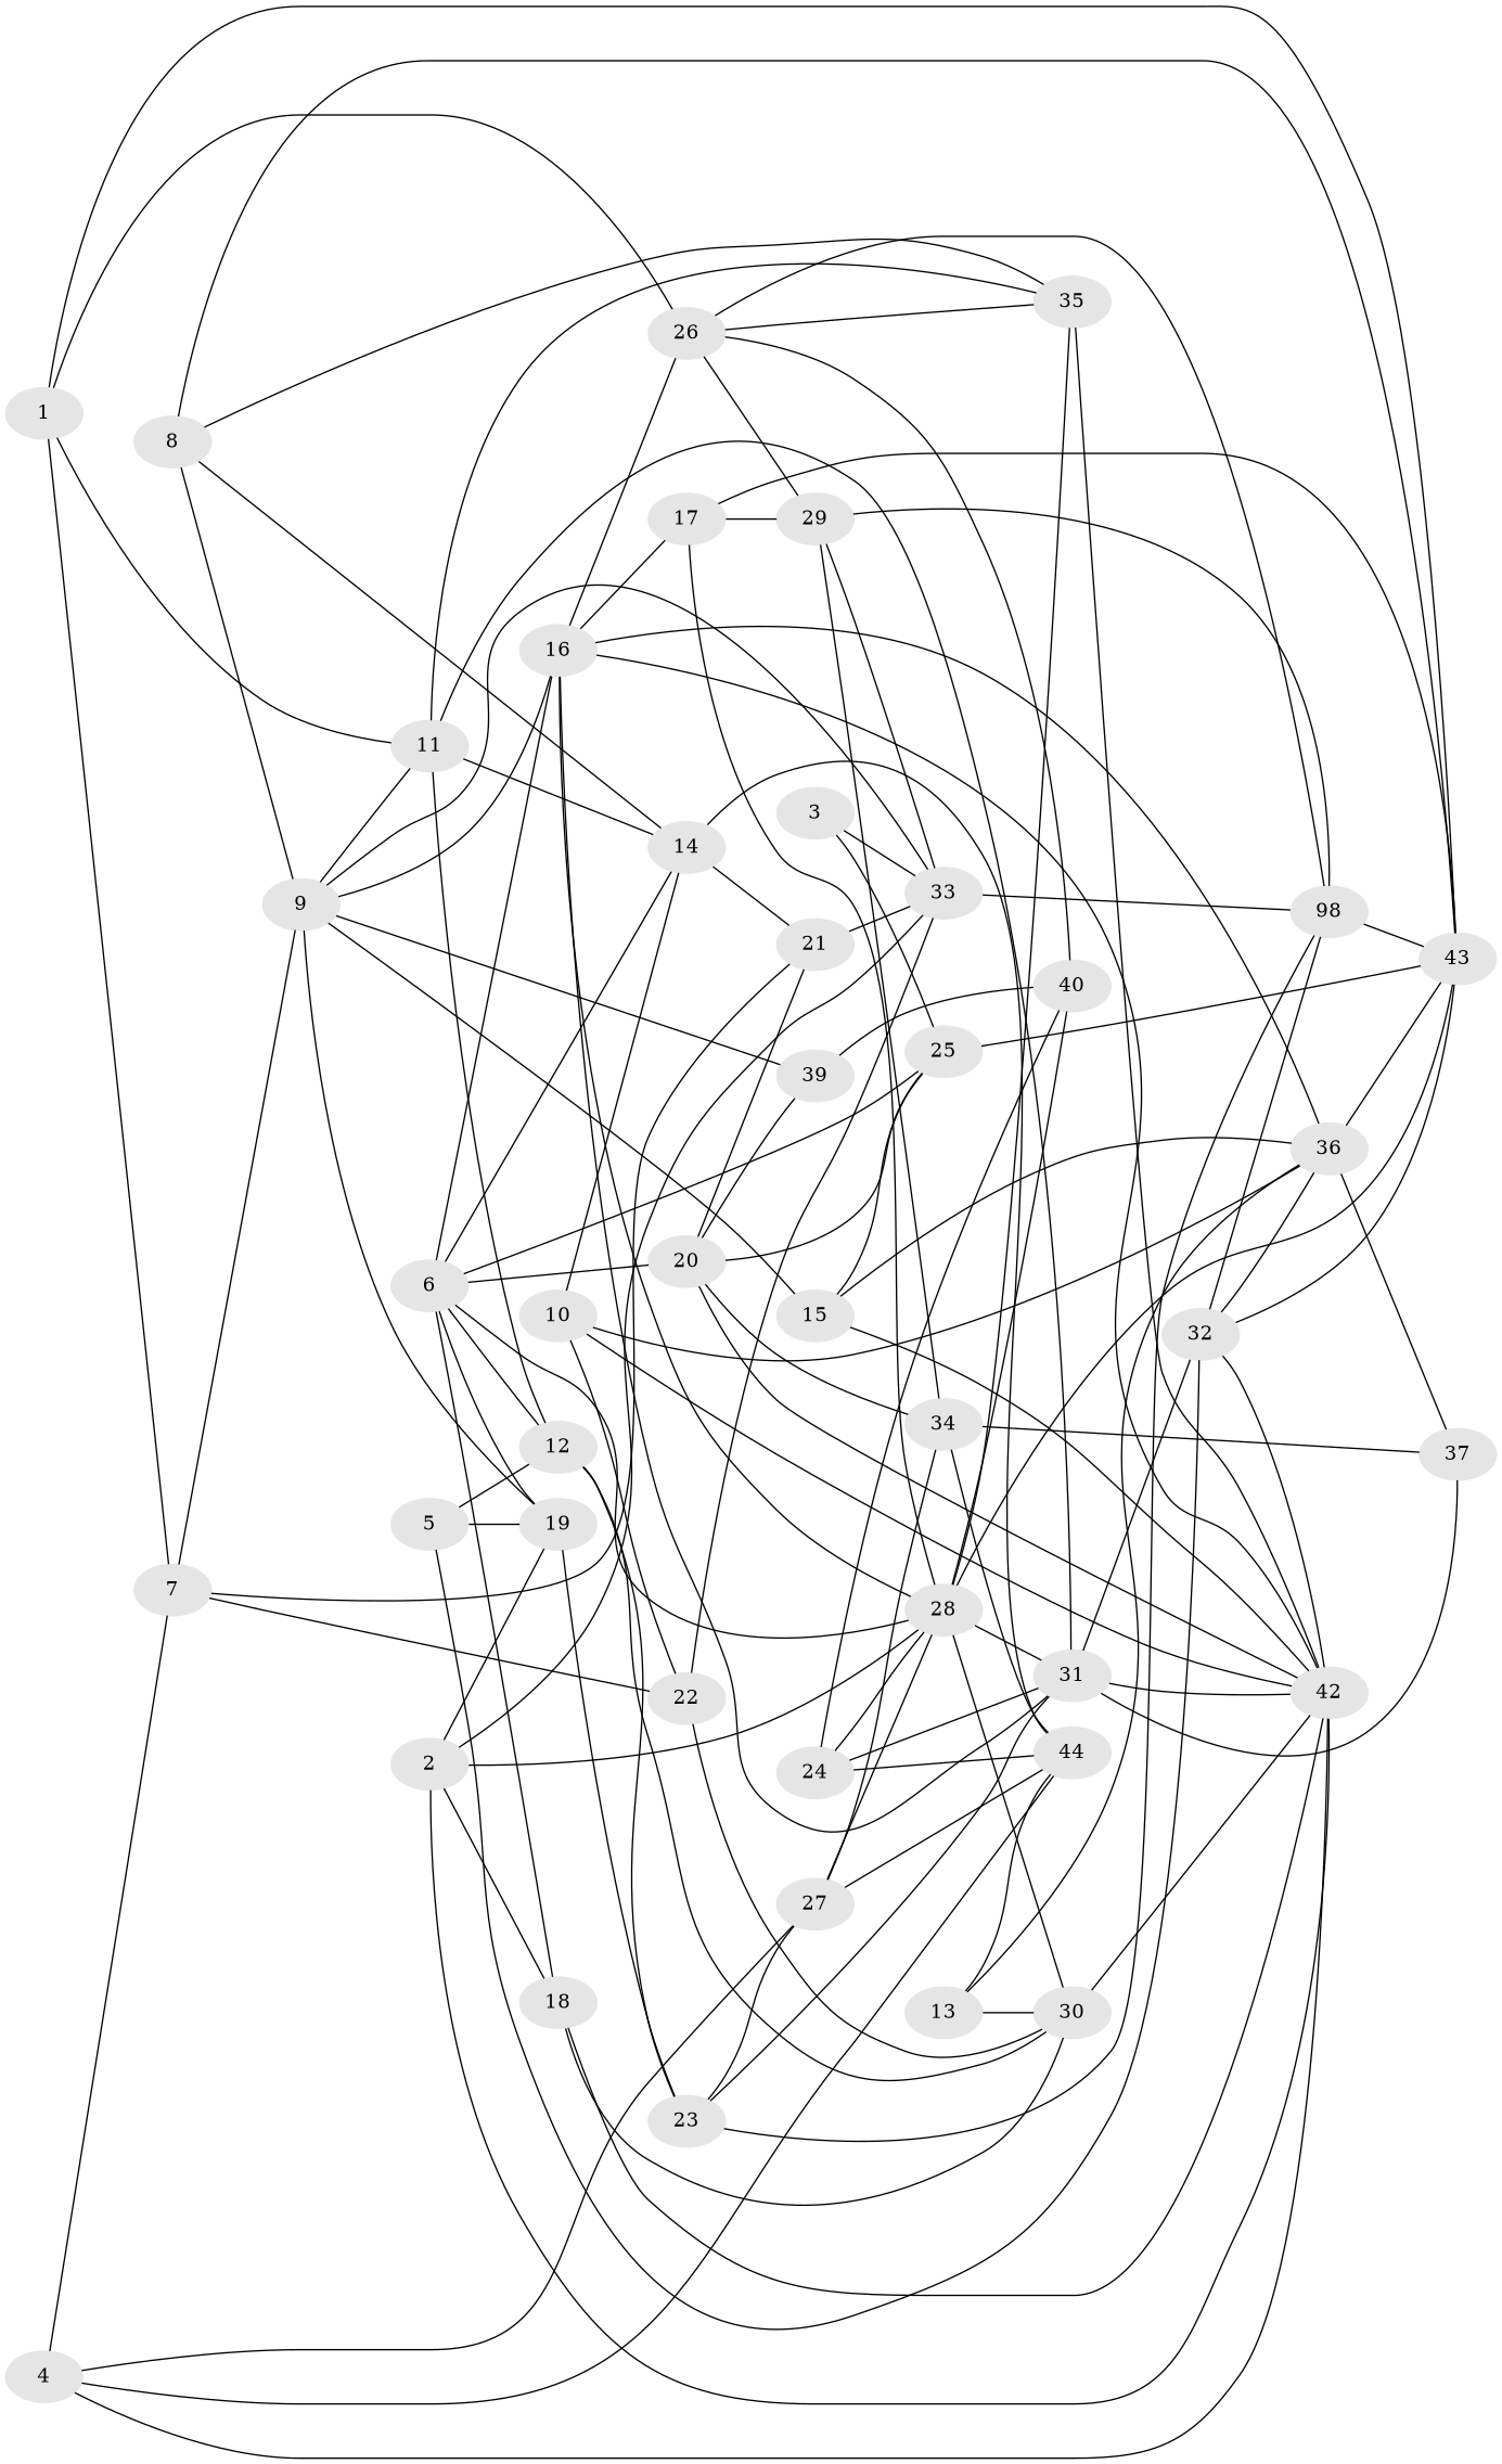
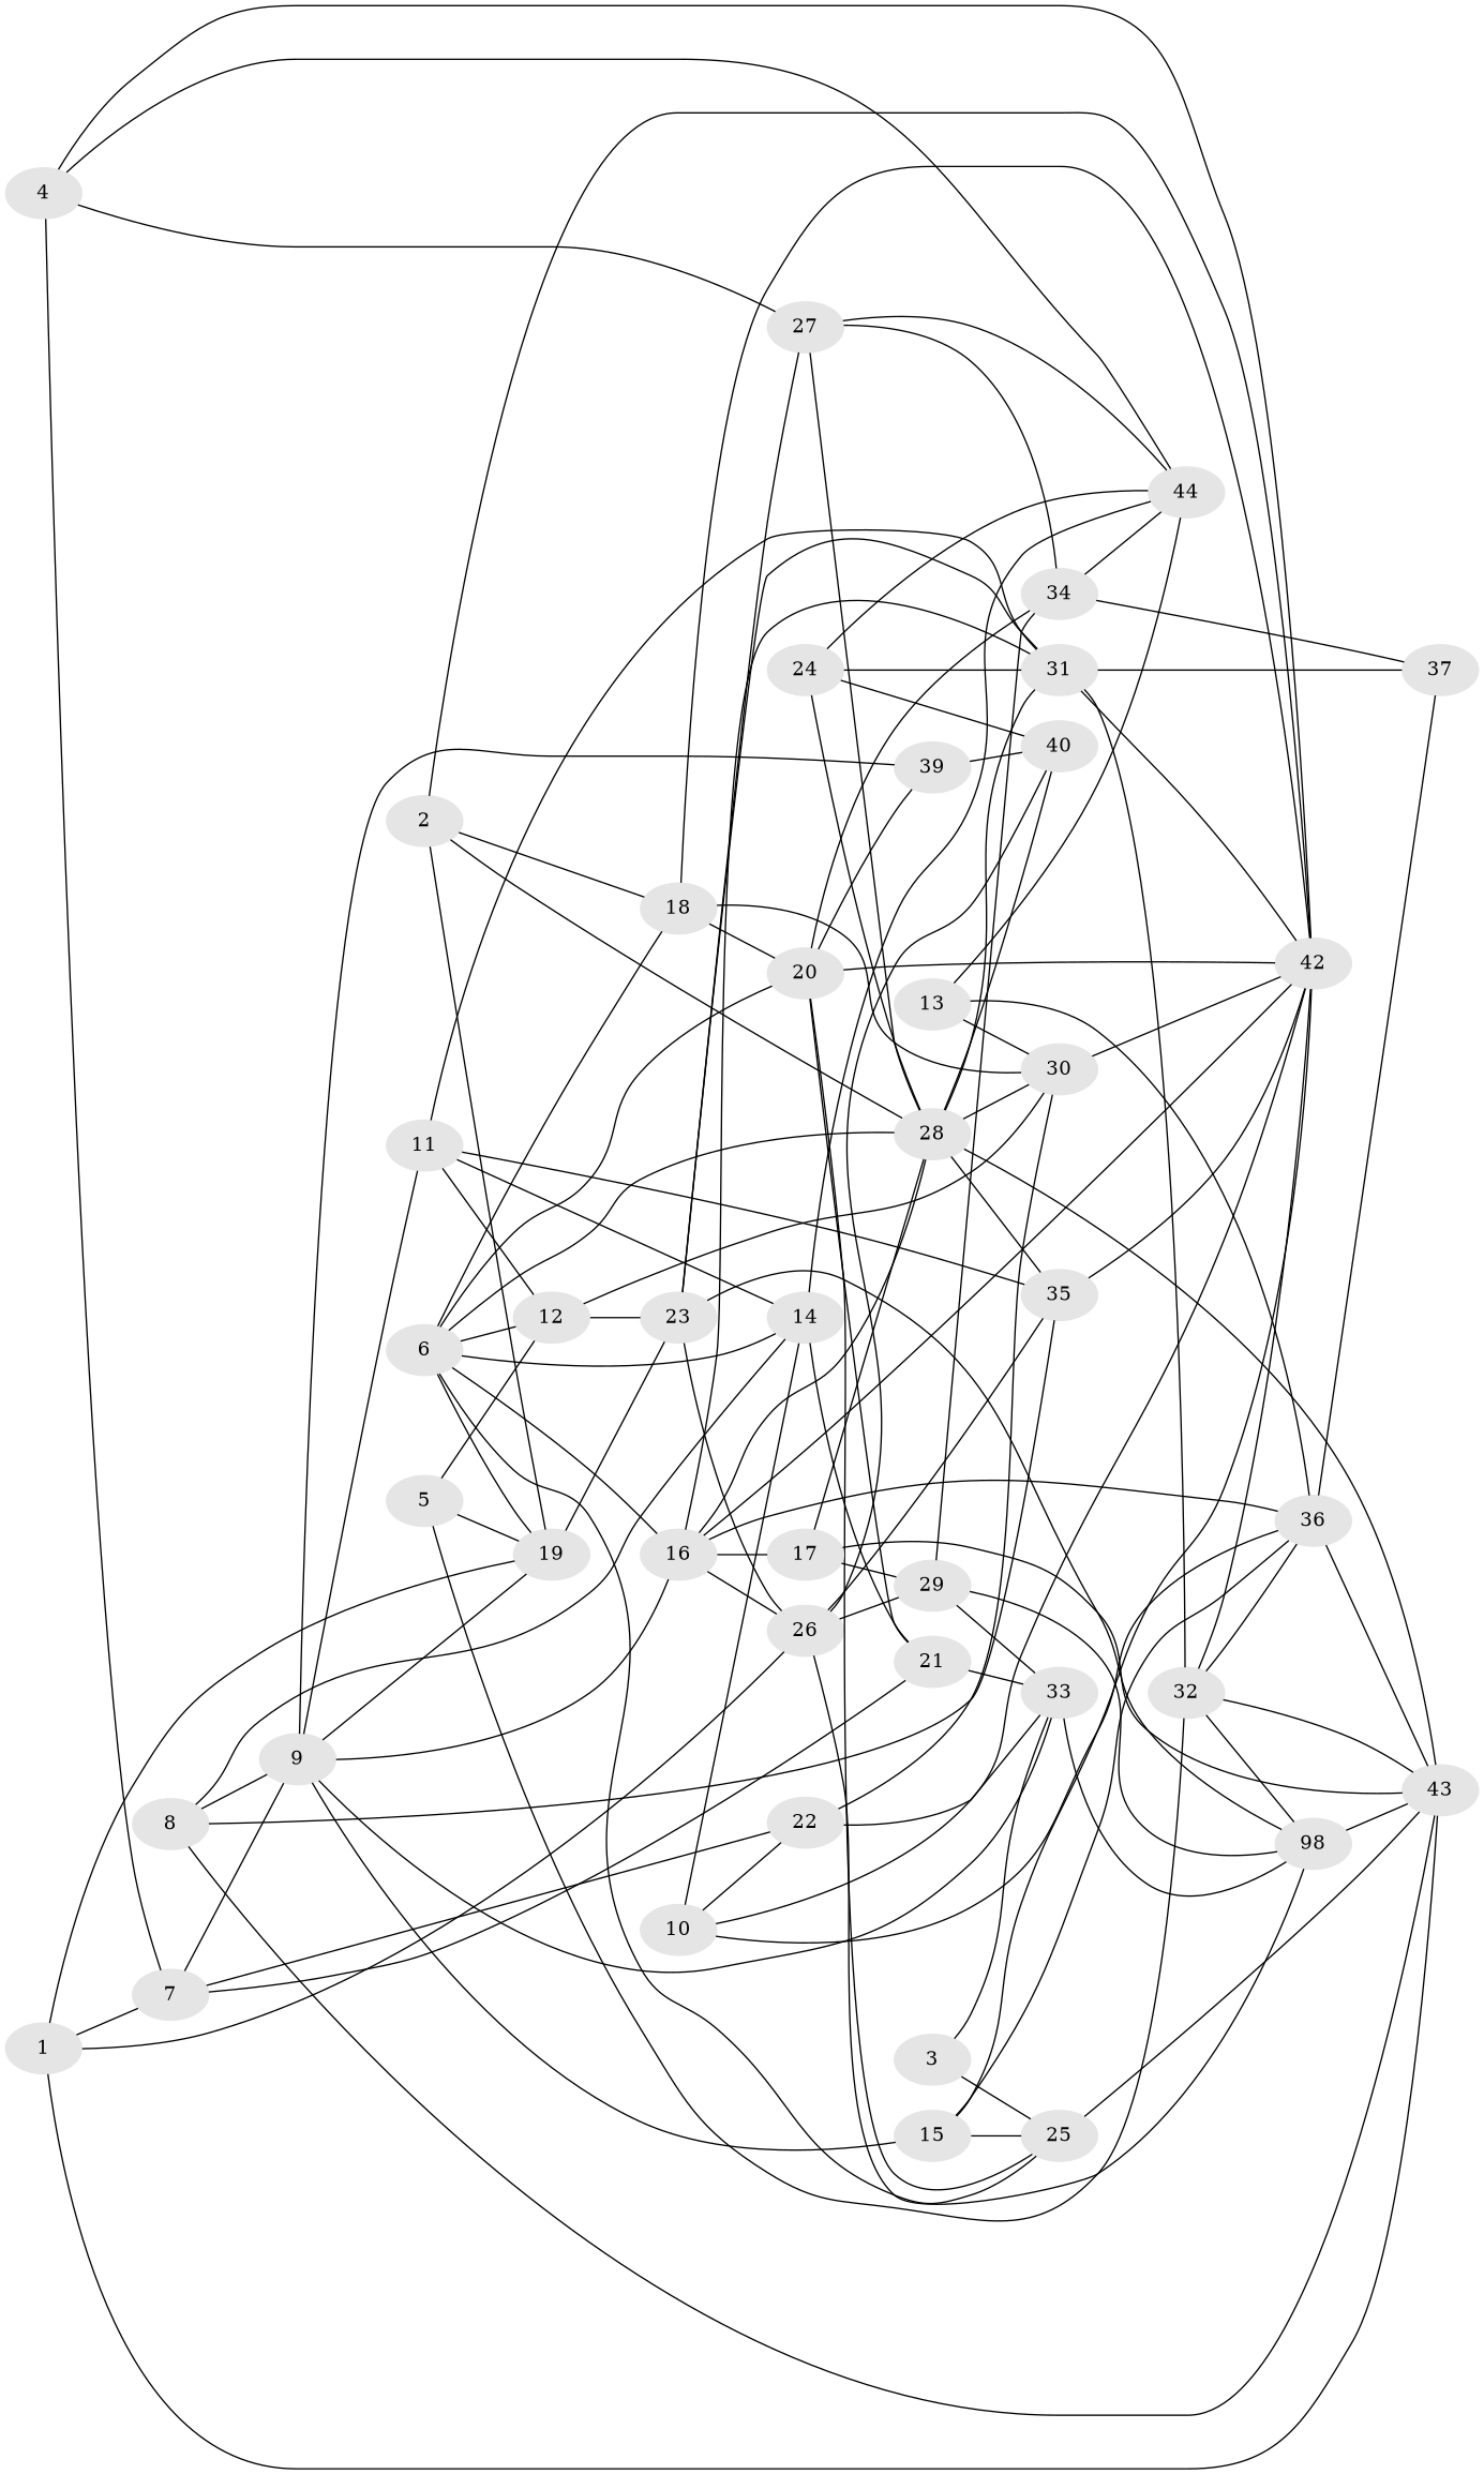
  graph {
    fontname="DejaVu Serif"
    rankdir=LR
    node [color=gray90 fontname="DejaVu Serif" style=filled]
    edge [fontname="DejaVu Serif" weight=1.0]
    1
    7
    19
    26
    43
    9
    21
    22
    23
    35
    29
    n12 [label=98]
    40
    2
    18
    28
    33
    42
    20
    30
    31
    3
    25
    4
    27
    n26 [label=44]
    34
    5
    12
    32
    36
    6
    14
    16
    17
    39
    11
    15
    8
    10
    37
    13
    24
    1 -- 7
-   1 -- 11
+   1 -- 19
    1 -- 26
    1 -- 43
    7 -- 9
    7 -- 21
    7 -- 22
    19 -- 23
    26 -- 35
    26 -- 29 [weight=2.0]
    26 -- n12
    26 -- 40
    9 -- 19
    9 -- 33
    9 -- 16
    9 -- 39
    9 -- 11
    9 -- 15
    21 -- 33
    22 -- 33
    22 -- 30
+   23 -- 26
    23 -- n12
    23 -- 31
    23 -- 27
    35 -- 42
    29 -- n12
    29 -- 33
    29 -- 34
    n12 -- 43
    2 -- 19
    2 -- 18
    2 -- 28
-   2 -- 33 [weight=2.0]
    2 -- 42 [weight=2.0]
    18 -- 42
+   18 -- 20
    18 -- 30
    28 -- 43
    28 -- 35
    28 -- 40
    28 -- 30
    28 -- 31
    33 -- n12
    20 -- 21
    20 -- 42
    20 -- 25
    20 -- 34
    20 -- 39
    30 -- 42
    31 -- 42
    31 -- 32
    31 -- 37
    3 -- 33
    3 -- 25
    25 -- 43
    4 -- 7
    4 -- 42
    4 -- 27
    4 -- n26
    27 -- 28
    27 -- n26
    27 -- 34
    34 -- n26
    34 -- 37
    5 -- 19
    5 -- 12
    5 -- 32
    12 -- 23
    12 -- 30
    32 -- 43
    32 -- n12
    32 -- 42
    32 -- 36
    36 -- 43
    36 -- 37
    6 -- 19
    6 -- 18
    6 -- 28
    6 -- 20
    6 -- 25
    6 -- 12
    6 -- 14
    6 -- 16
    14 -- 21
    14 -- n26
    16 -- 26
    16 -- 28
    16 -- 42
    16 -- 31
    16 -- 36
    16 -- 17
    17 -- 43
    17 -- 29
    17 -- 28
    39 -- 40
    11 -- 35
    11 -- 31
    11 -- 12
    11 -- 14
    15 -- 42
    15 -- 25
    15 -- 36
    8 -- 43
    8 -- 9
    8 -- 35
    8 -- 14
    10 -- 22
    10 -- 42
    10 -- 36
    10 -- 14
    13 -- 30 [weight=3.0]
    13 -- n26
    13 -- 36
    24 -- 40
    24 -- 28
    24 -- 31
    24 -- n26
  }
